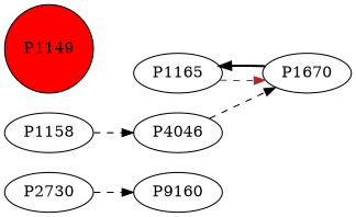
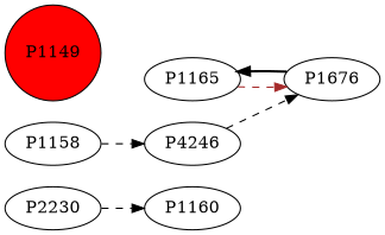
  digraph {
    rankdir=LR
    edge [color=black style=dashed]
-   P2730
-   P1160 [label=P9160]
+   P2730 [label=P2230]
+   P1160
    n3 [label=P1165]
-   P1676 [label=P1670]
+   P1676
    P1158
-   P4046
+   P4046 [label=P4246]
    P1149 [fillcolor=red shape=circle style=filled]
    P2730 -> P1160
    n3 -> P1676 [color=brown]
    P1676 -> n3 [style=bold]
    P1158 -> P4046
    P4046 -> P1676
  }
